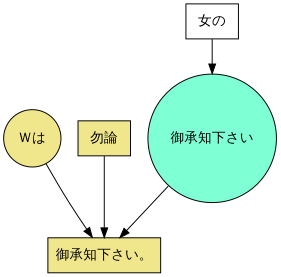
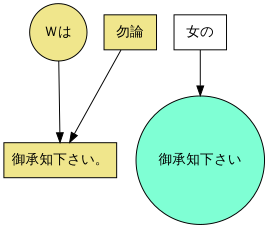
  digraph {
    node [fillcolor=khaki shape=box style=filled]
    n1 [label="Ｗは" shape=circle]
    n2 [label="御承知下さい。"]
    n3 [label="勿論"]
    n4 [fillcolor=white label="女の"]
    n5 [fillcolor=aquamarine label="御承知下さい" shape=circle]
    n1 -> n2
    n3 -> n2
    n4 -> n5
-   n5 -> n2
  }
